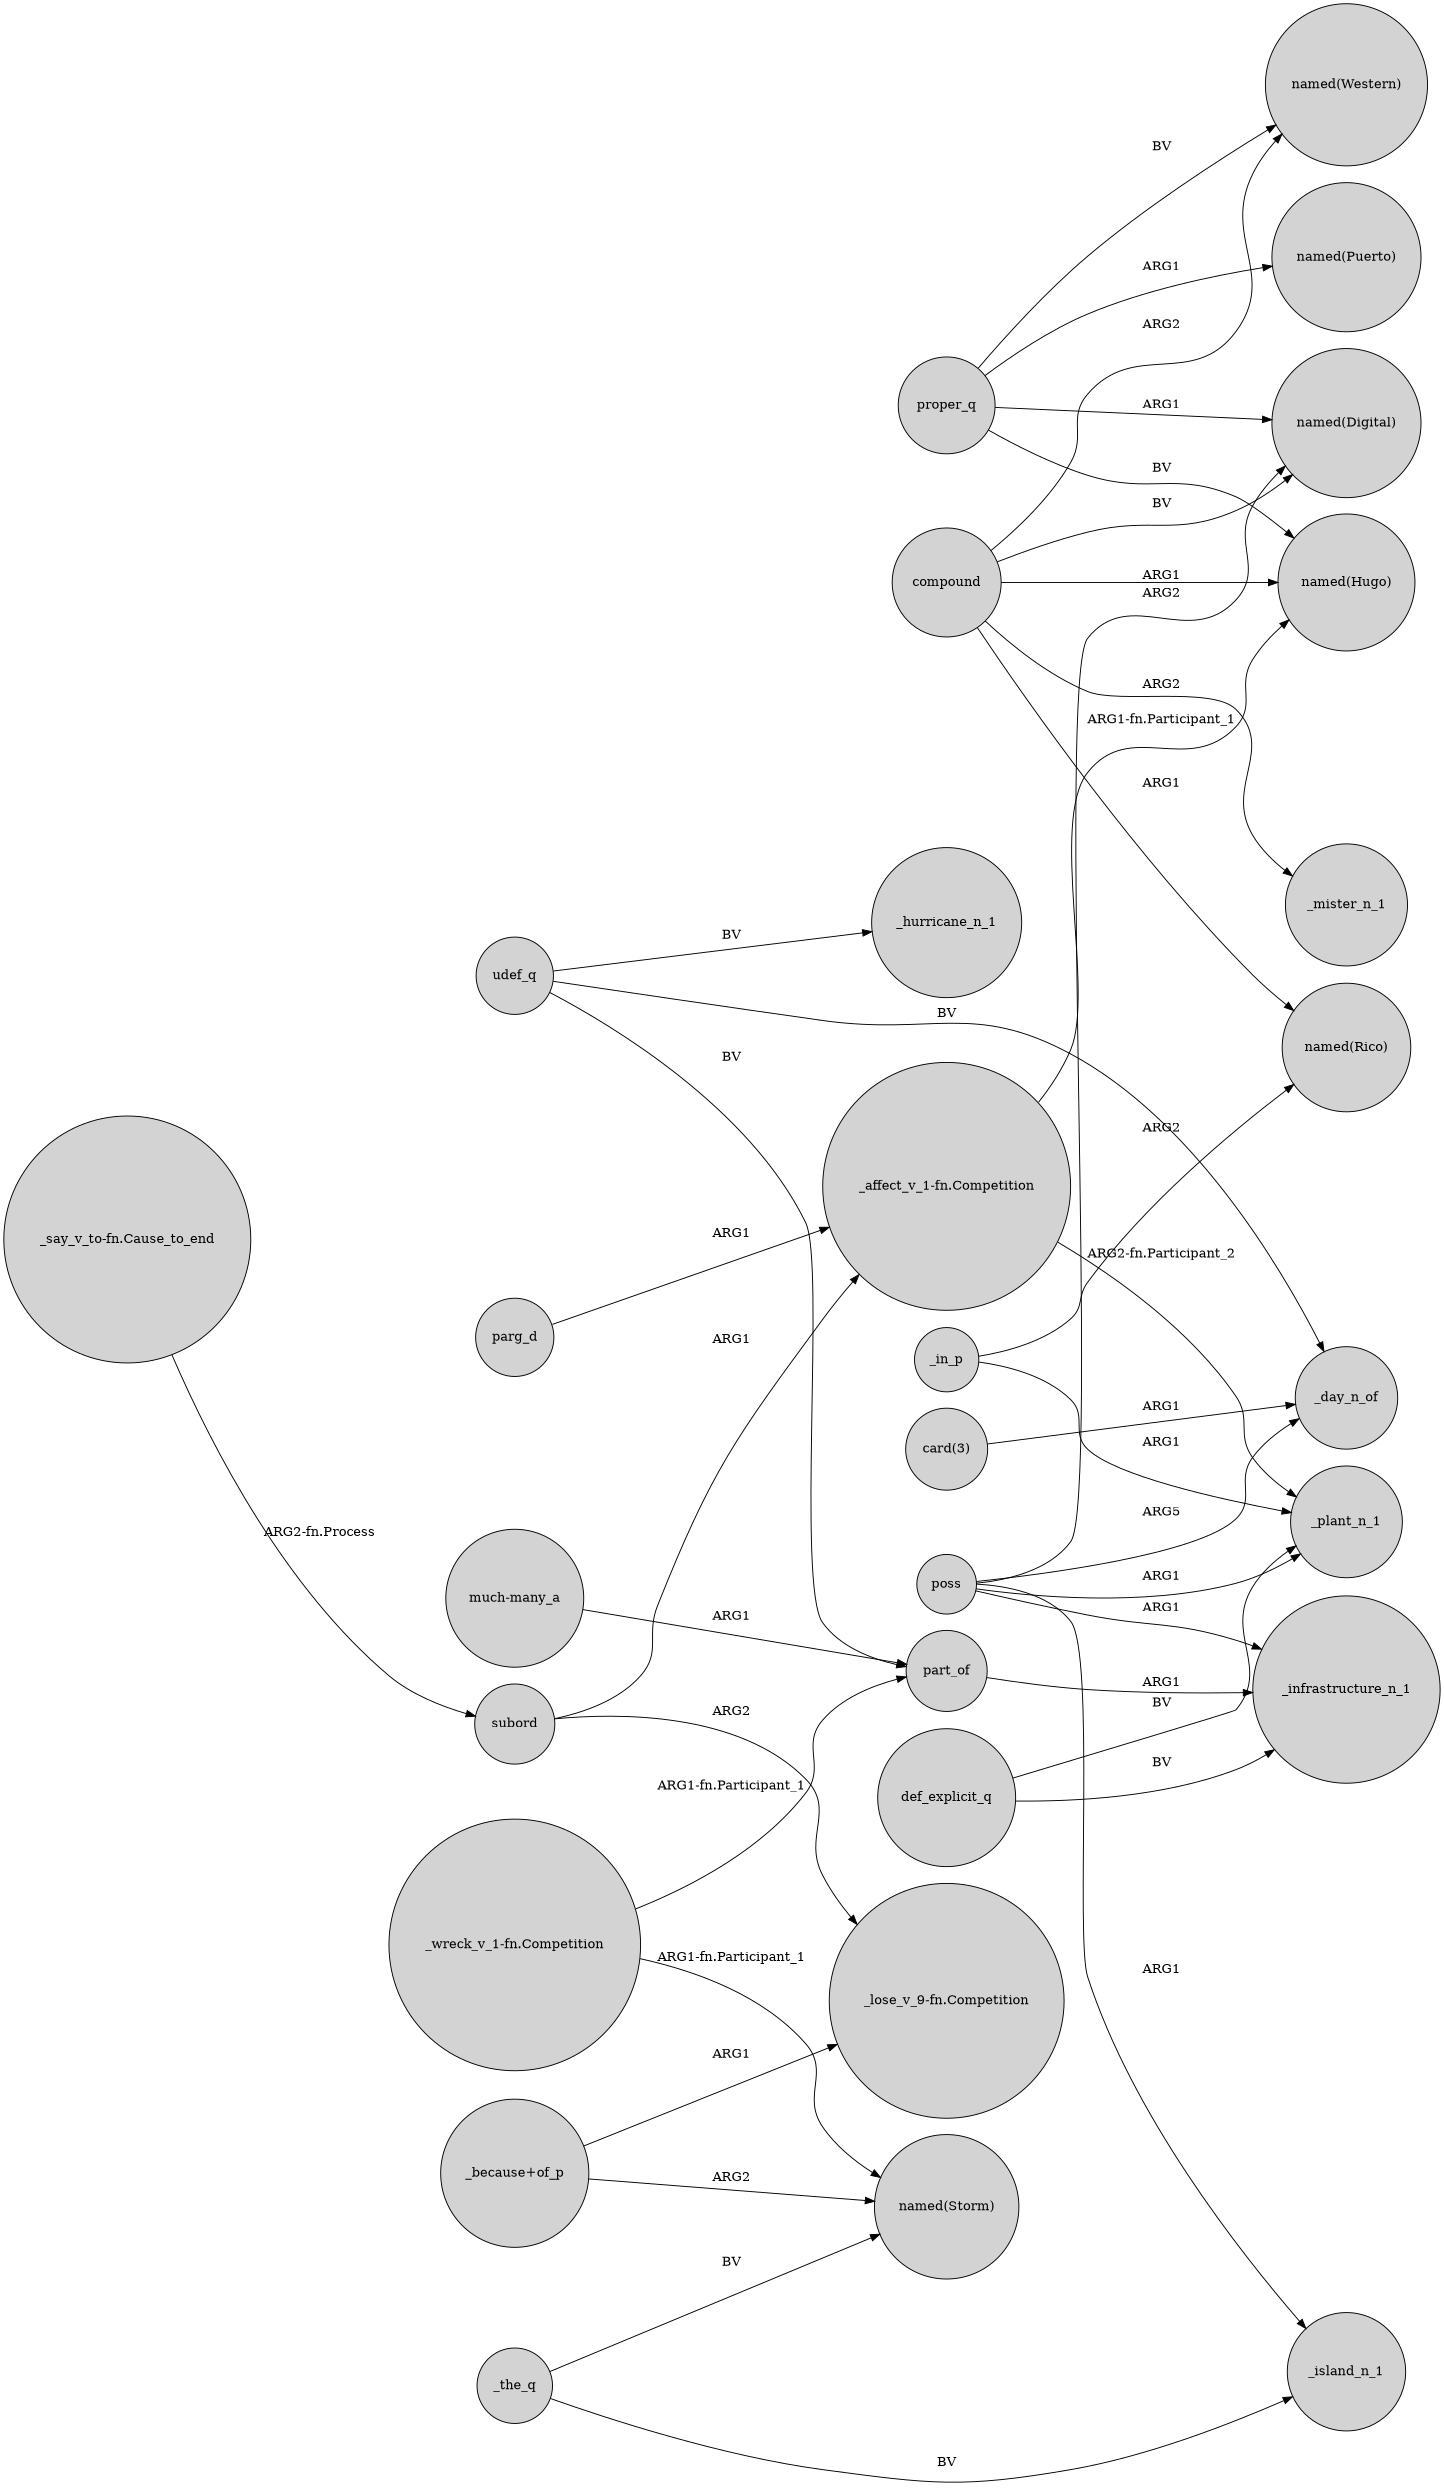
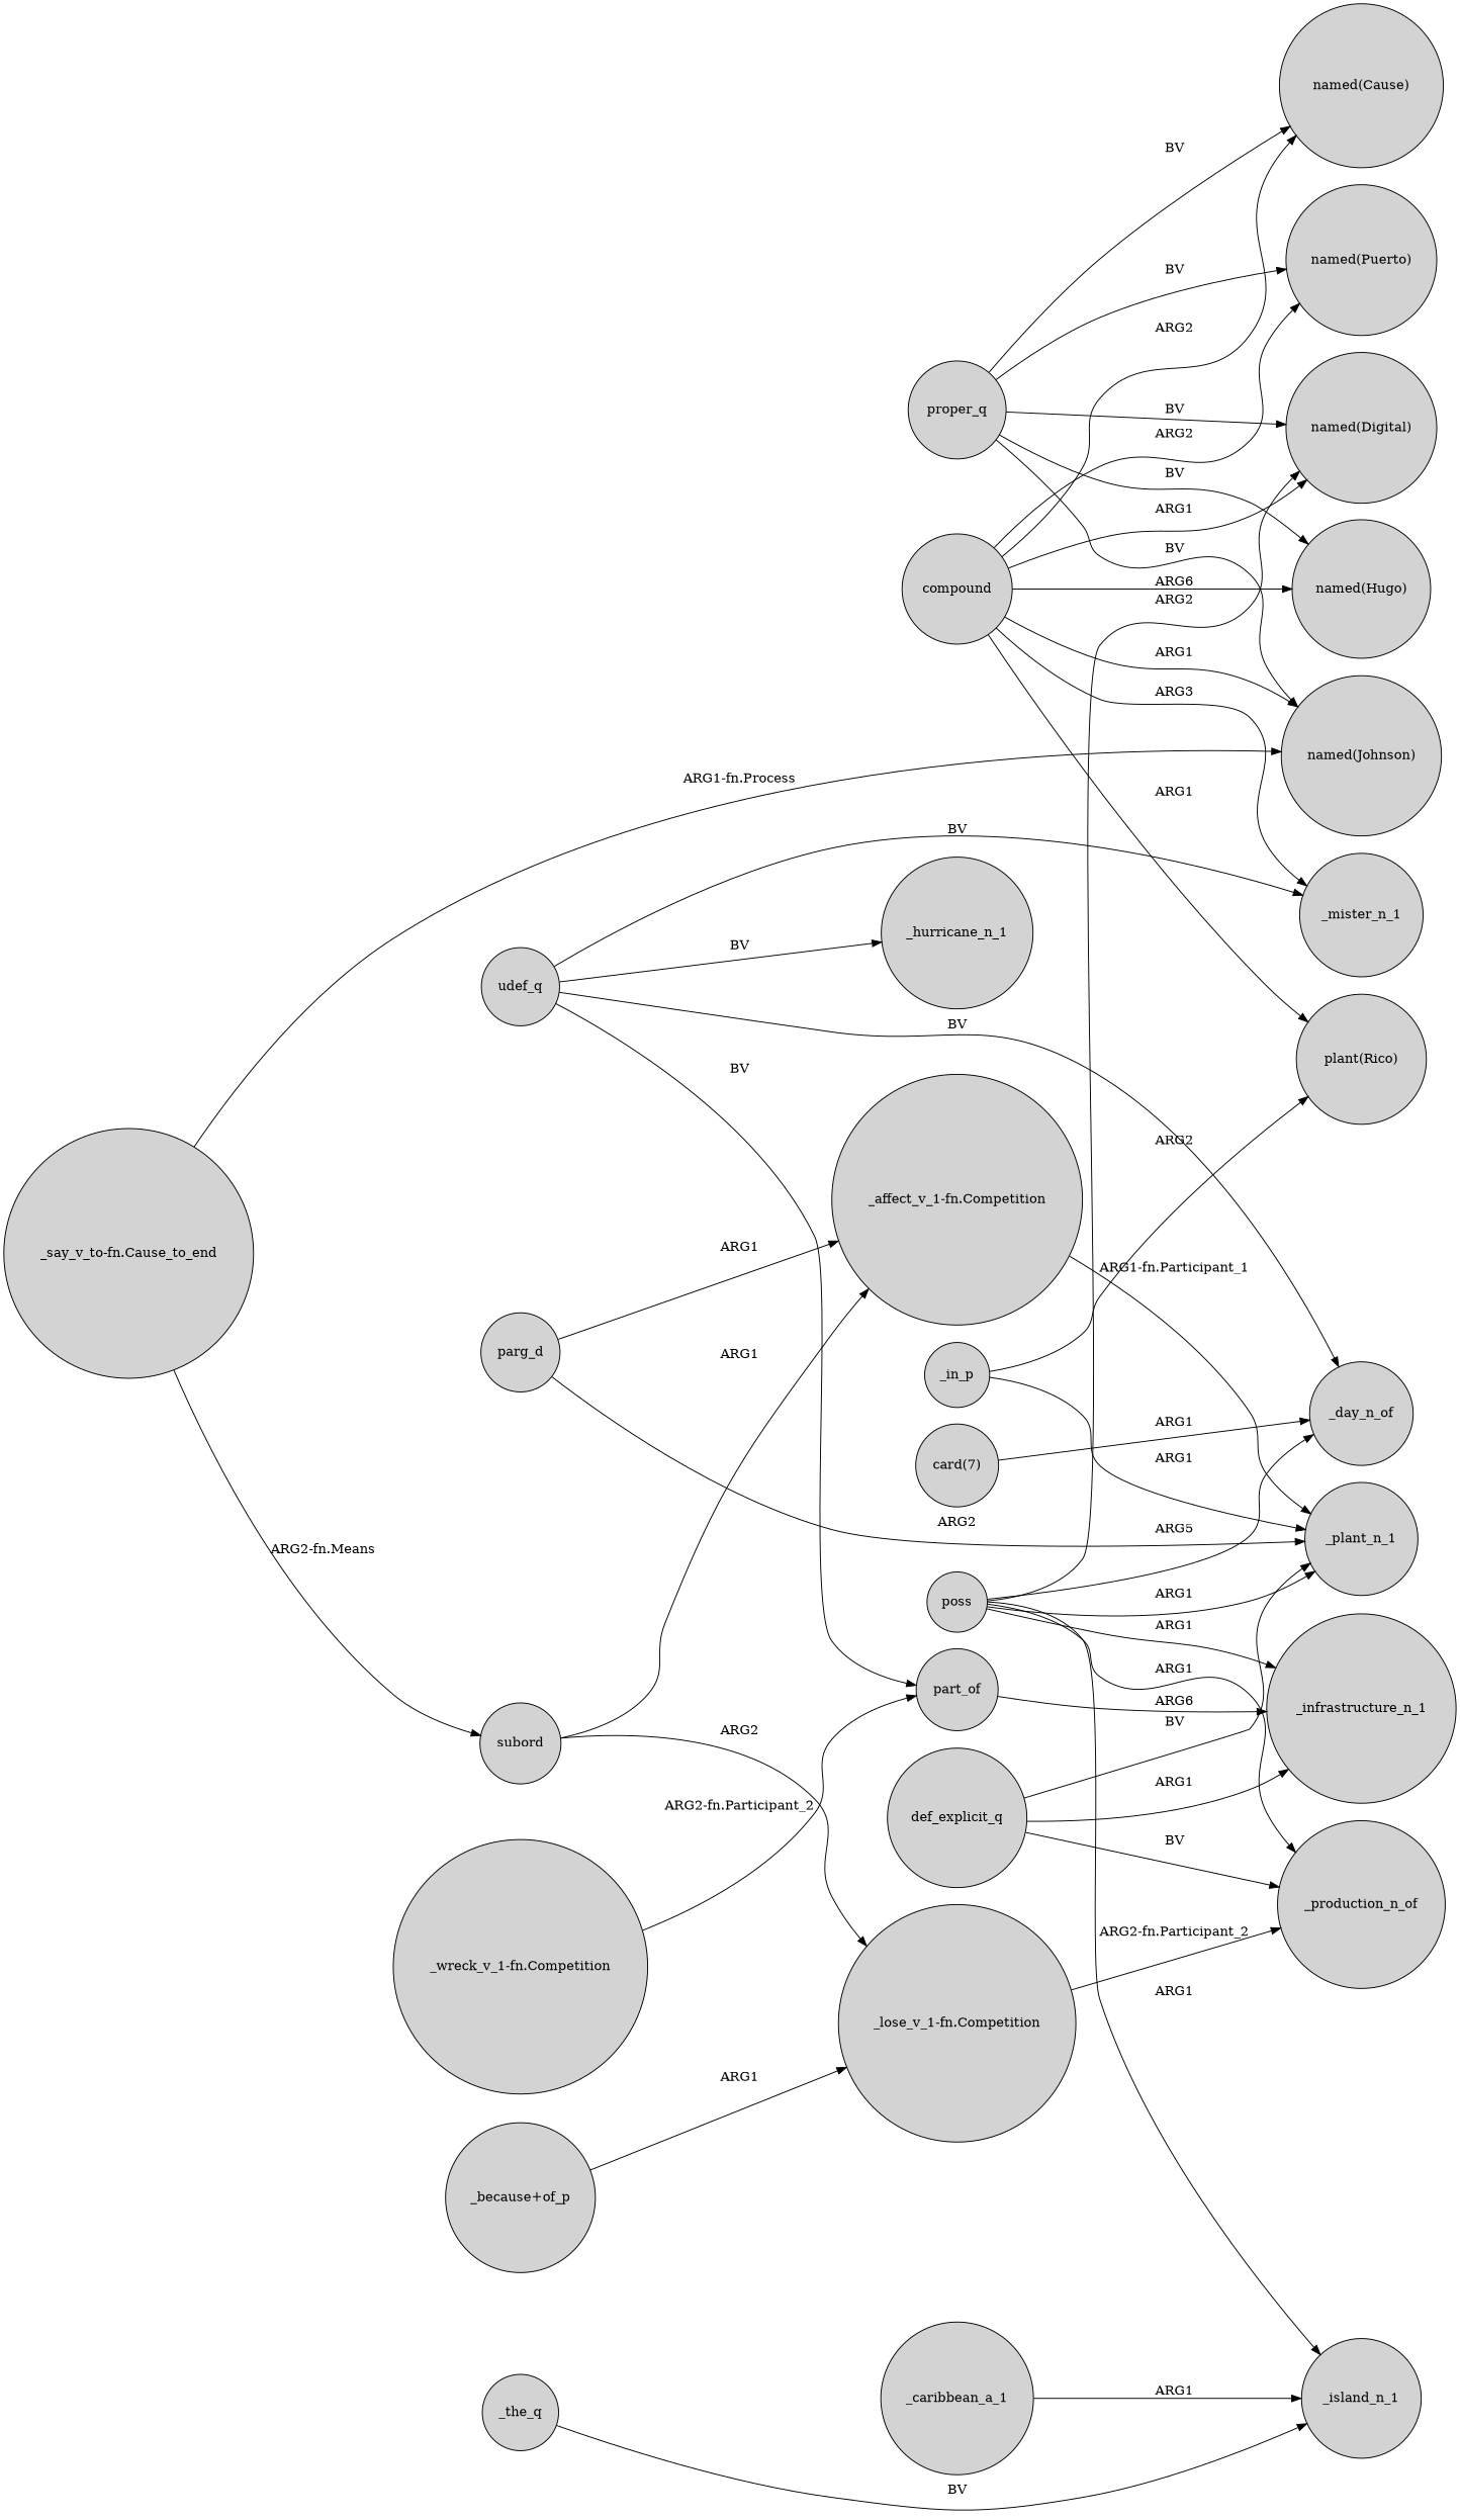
  digraph {
    rankdir=LR
    node [shape=circle style=filled]
    poss
    _plant_n_1
    _day_n_of
    _infrastructure_n_1
+   _production_n_of
    "named(Digital)"
    _island_n_1
    compound
    _mister_n_1
    "named(Hugo)"
-   "named(Western)"
+   "named(Western)" [label="named(Cause)"]
+   "named(Johnson)"
    "named(Puerto)"
-   "named(Rico)"
+   "named(Rico)" [label="plant(Rico)"]
    subord
    "_affect_v_1-fn.Competition"
-   "_lose_v_1-fn.Competition" [label="_lose_v_9-fn.Competition"]
+   "_lose_v_1-fn.Competition"
    _the_q
-   "named(Storm)"
    proper_q
    "_say_v_to-fn.Cause_to_end"
    udef_q
    _hurricane_n_1
    part_of
-   "card(3)"
+   "card(3)" [label="card(7)"]
    def_explicit_q
    parg_d
    _in_p
-   "much-many_a"
+   _caribbean_a_1
    "_because+of_p"
    "_wreck_v_1-fn.Competition"
    poss -> _plant_n_1 [label=ARG1]
    poss -> _day_n_of [label=ARG5]
    poss -> _infrastructure_n_1 [label=ARG1]
+   poss -> _production_n_of [label=ARG1]
    poss -> "named(Digital)" [label=ARG2]
    poss -> _island_n_1 [label=ARG1]
-   compound -> "named(Digital)" [label=BV]
-   compound -> _mister_n_1 [label=ARG2]
-   compound -> "named(Hugo)" [label=ARG1]
+   compound -> "named(Digital)" [label=ARG1]
+   compound -> _mister_n_1 [label=ARG3]
+   compound -> "named(Hugo)" [label=ARG6]
    compound -> "named(Western)" [label=ARG2]
+   compound -> "named(Johnson)" [label=ARG1]
+   compound -> "named(Puerto)" [label=ARG2]
    compound -> "named(Rico)" [label=ARG1]
    subord -> "_affect_v_1-fn.Competition" [label=ARG1]
    subord -> "_lose_v_1-fn.Competition" [label=ARG2]
-   "_affect_v_1-fn.Competition" -> _plant_n_1 [label="ARG2-fn.Participant_2"]
-   "_affect_v_1-fn.Competition" -> "named(Hugo)" [label="ARG1-fn.Participant_1"]
+   "_affect_v_1-fn.Competition" -> _plant_n_1 [label="ARG1-fn.Participant_1"]
+   "_lose_v_1-fn.Competition" -> _production_n_of [label="ARG2-fn.Participant_2"]
    _the_q -> _island_n_1 [label=BV]
-   _the_q -> "named(Storm)" [label=BV]
-   proper_q -> "named(Digital)" [label=ARG1]
+   proper_q -> "named(Digital)" [label=BV]
    proper_q -> "named(Hugo)" [label=BV]
    proper_q -> "named(Western)" [label=BV]
-   proper_q -> "named(Puerto)" [label=ARG1]
-   "_say_v_to-fn.Cause_to_end" -> subord [label="ARG2-fn.Process"]
+   proper_q -> "named(Johnson)" [label=BV]
+   proper_q -> "named(Puerto)" [label=BV]
+   "_say_v_to-fn.Cause_to_end" -> "named(Johnson)" [label="ARG1-fn.Process"]
+   "_say_v_to-fn.Cause_to_end" -> subord [label="ARG2-fn.Means"]
    udef_q -> _day_n_of [label=BV]
+   udef_q -> _mister_n_1 [label=BV]
    udef_q -> _hurricane_n_1 [label=BV]
    udef_q -> part_of [label=BV]
-   part_of -> _infrastructure_n_1 [label=ARG1]
+   part_of -> _infrastructure_n_1 [label=ARG6]
    "card(3)" -> _day_n_of [label=ARG1]
    def_explicit_q -> _plant_n_1 [label=BV]
-   def_explicit_q -> _infrastructure_n_1 [label=BV]
+   def_explicit_q -> _infrastructure_n_1 [label=ARG1]
+   def_explicit_q -> _production_n_of [label=BV]
+   parg_d -> _plant_n_1 [label=ARG2]
    parg_d -> "_affect_v_1-fn.Competition" [label=ARG1]
    _in_p -> _plant_n_1 [label=ARG1]
    _in_p -> "named(Rico)" [label=ARG2]
-   "much-many_a" -> part_of [label=ARG1]
+   _caribbean_a_1 -> _island_n_1 [label=ARG1]
    "_because+of_p" -> "_lose_v_1-fn.Competition" [label=ARG1]
-   "_because+of_p" -> "named(Storm)" [label=ARG2]
-   "_wreck_v_1-fn.Competition" -> "named(Storm)" [label="ARG1-fn.Participant_1"]
-   "_wreck_v_1-fn.Competition" -> part_of [label="ARG1-fn.Participant_1"]
+   "_wreck_v_1-fn.Competition" -> part_of [label="ARG2-fn.Participant_2"]
  }
